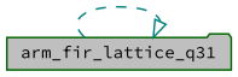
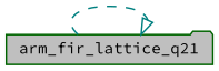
  digraph {
    rankdir=LR
    fontname="Source Code Pro"
-   n1 [color=darkgreen fillcolor=grey75 fontcolor=black fontname="Source Code Pro" fontsize=10 height=0.2 label=arm_fir_lattice_q31 shape=folder style=filled width=0.4]
+   n1 [color=darkgreen fillcolor=grey75 fontcolor=black fontname="Source Code Pro" fontsize=10 height=0.2 label=arm_fir_lattice_q21 shape=folder style=filled width=0.4]
    n1 -> n1 [color=teal fontname="Source Code Pro" fontsize=10 labelfontname=Helvetica labelfontsize=10 style=dashed arrowhead=onormal]
  }
